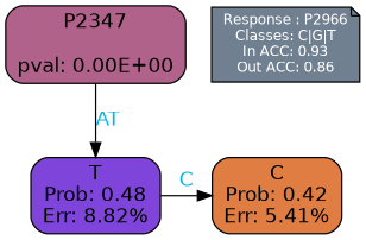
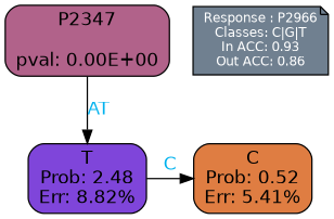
  digraph {
    ranksep=equally
    splines=polylines
    node [color=black fontname=helvetica shape=box style="filled, rounded"]
    edge [fontcolor=deepskyblue2 fontname=helvetica]
-   n1 [fillcolor="#7f45da" label="T\nProb: 0.48\nErr: 8.82%"]
-   n2 [fillcolor="#df7d42" label="C\nProb: 0.42\nErr: 5.41%"]
+   n1 [fillcolor="#7f45da" label="T\nProb: 2.48\nErr: 8.82%"]
+   n2 [fillcolor="#df7d42" label="C\nProb: 0.52\nErr: 5.41%"]
    n3 [align=left fillcolor=slategray fontcolor=white fontsize=10 label="Response : P2966\nClasses: C|G|T\nIn ACC: 0.93\nOut ACC: 0.86\n" shape=note style=filled]
    n4 [fillcolor="#b1628a" label="P2347\n\npval: 0.00E+00"]
    subgraph sub_1 {
      rank=same
      n1
      n2
    }
    subgraph sub_2 {
      rank=same
      n3
      n4
    }
    n1 -> n2 [label=C]
    n4 -> n1 [label=AT]
  }
